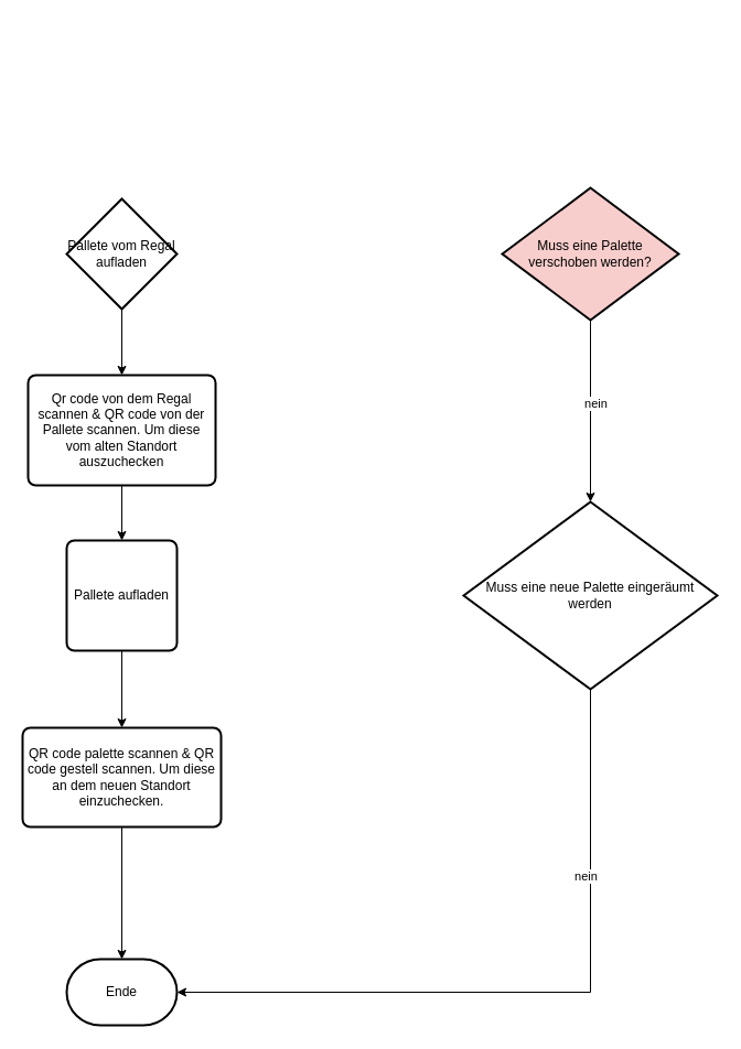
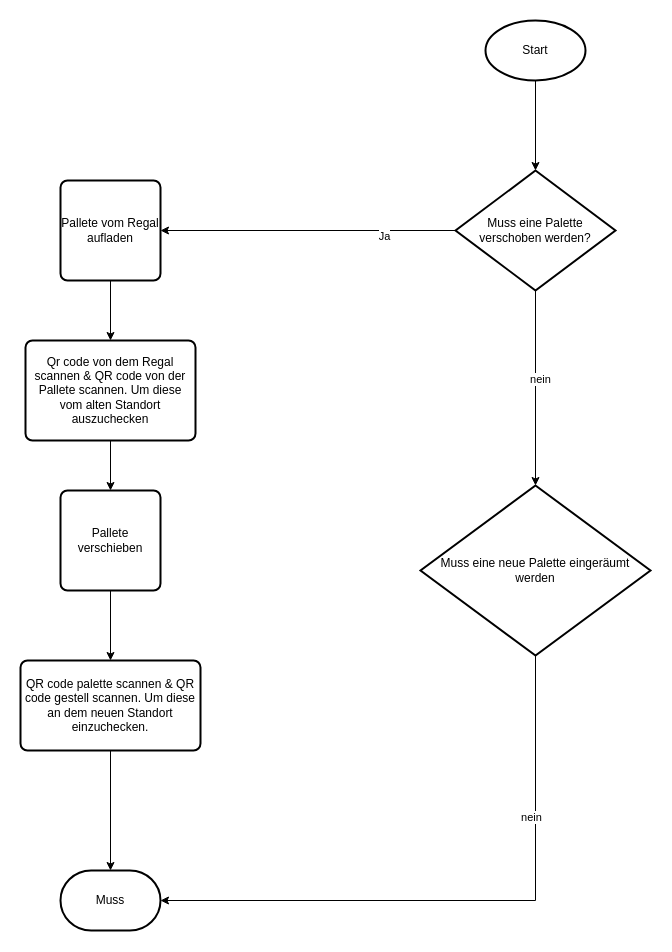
  <mxCell id="0" />
  <mxCell id="1" parent="0" />
+ <mxCell id="2" style="edgeStyle=orthogonalEdgeStyle;rounded=0;orthogonalLoop=1;jettySize=auto;html=1;exitX=0;exitY=0.5;exitDx=0;exitDy=0;" parent="1" source="17" target="7" edge="1"><mxGeometry relative="1" as="geometry" /></mxCell>
+ <mxCell id="3" value="Ja" style="edgeLabel;html=1;align=center;verticalAlign=middle;resizable=0;points=[];" vertex="1" connectable="0" parent="2"><mxGeometry x="-0.507" y="5" relative="1" as="geometry"><mxPoint x="1" as="offset" /></mxGeometry></mxCell>
+ <mxCell id="4" value="" style="edgeStyle=orthogonalEdgeStyle;rounded=0;orthogonalLoop=1;jettySize=auto;html=1;" edge="1" parent="1" source="5" target="17"><mxGeometry relative="1" as="geometry" /></mxCell>
+ <mxCell id="5" value="Start" style="strokeWidth=2;html=1;shape=mxgraph.flowchart.start_1;whiteSpace=wrap;" parent="1" vertex="1"><mxGeometry x="485" y="20" width="100" height="60" as="geometry" /></mxCell>
  <mxCell id="6" style="edgeStyle=orthogonalEdgeStyle;rounded=0;orthogonalLoop=1;jettySize=auto;html=1;" parent="1" source="7" target="9" edge="1"><mxGeometry relative="1" as="geometry" /></mxCell>
- <mxCell id="7" value="&lt;div&gt;Pallete vom Regal aufladen&lt;/div&gt;" style="rhombus;whiteSpace=wrap;html=1;absoluteArcSize=1;arcSize=14;strokeWidth=2;" parent="1" vertex="1"><mxGeometry x="60" y="180" width="100" height="100" as="geometry" /></mxCell>
+ <mxCell id="7" value="&lt;div&gt;Pallete vom Regal aufladen&lt;/div&gt;" style="rounded=1;whiteSpace=wrap;html=1;absoluteArcSize=1;arcSize=14;strokeWidth=2;" parent="1" vertex="1"><mxGeometry x="60" y="180" width="100" height="100" as="geometry" /></mxCell>
  <mxCell id="8" style="edgeStyle=orthogonalEdgeStyle;rounded=0;orthogonalLoop=1;jettySize=auto;html=1;entryX=0.5;entryY=0;entryDx=0;entryDy=0;" parent="1" source="9" target="11" edge="1"><mxGeometry relative="1" as="geometry"><mxPoint x="75" y="520" as="targetPoint" /></mxGeometry></mxCell>
  <mxCell id="9" value="Qr code von dem Regal scannen &amp;amp;&amp;nbsp;QR code von der Pallete scannen. Um diese vom alten Standort auszuchecken" style="rounded=1;whiteSpace=wrap;html=1;absoluteArcSize=1;arcSize=14;strokeWidth=2;" parent="1" vertex="1"><mxGeometry x="25" y="340" width="170" height="100" as="geometry" /></mxCell>
  <mxCell id="10" style="edgeStyle=orthogonalEdgeStyle;rounded=0;orthogonalLoop=1;jettySize=auto;html=1;" parent="1" source="11" target="12" edge="1"><mxGeometry relative="1" as="geometry" /></mxCell>
- <mxCell id="11" value="Pallete aufladen" style="rounded=1;whiteSpace=wrap;html=1;absoluteArcSize=1;arcSize=14;strokeWidth=2;" parent="1" vertex="1"><mxGeometry x="60" y="490" width="100" height="100" as="geometry" /></mxCell>
+ <mxCell id="11" value="Pallete verschieben" style="rounded=1;whiteSpace=wrap;html=1;absoluteArcSize=1;arcSize=14;strokeWidth=2;" parent="1" vertex="1"><mxGeometry x="60" y="490" width="100" height="100" as="geometry" /></mxCell>
  <mxCell id="12" value="QR code palette scannen &amp;amp;&amp;nbsp;QR code gestell scannen. Um diese an dem neuen Standort einzuchecken." style="rounded=1;whiteSpace=wrap;html=1;absoluteArcSize=1;arcSize=14;strokeWidth=2;" parent="1" vertex="1"><mxGeometry x="20" y="660" width="180" height="90" as="geometry" /></mxCell>
  <mxCell id="13" style="edgeStyle=orthogonalEdgeStyle;rounded=0;orthogonalLoop=1;jettySize=auto;html=1;" parent="1" source="12" target="14" edge="1"><mxGeometry relative="1" as="geometry"><mxPoint x="75" y="800" as="sourcePoint" /></mxGeometry></mxCell>
- <mxCell id="14" value="Ende" style="strokeWidth=2;html=1;shape=mxgraph.flowchart.terminator;whiteSpace=wrap;" parent="1" vertex="1"><mxGeometry x="60" y="870" width="100" height="60" as="geometry" /></mxCell>
+ <mxCell id="14" value="Muss" style="strokeWidth=2;html=1;shape=mxgraph.flowchart.terminator;whiteSpace=wrap;" parent="1" vertex="1"><mxGeometry x="60" y="870" width="100" height="60" as="geometry" /></mxCell>
  <mxCell id="15" value="" style="edgeStyle=orthogonalEdgeStyle;rounded=0;orthogonalLoop=1;jettySize=auto;html=1;" edge="1" parent="1" source="17" target="18"><mxGeometry relative="1" as="geometry" /></mxCell>
  <mxCell id="16" value="nein" style="edgeLabel;html=1;align=center;verticalAlign=middle;resizable=0;points=[];" vertex="1" connectable="0" parent="15"><mxGeometry x="-0.106" y="4" relative="1" as="geometry"><mxPoint y="1" as="offset" /></mxGeometry></mxCell>
- <mxCell id="17" value="Muss eine Palette verschoben werden?" style="rhombus;whiteSpace=wrap;html=1;strokeWidth=2;fillColor=#f8cecc;" vertex="1" parent="1"><mxGeometry x="455" y="170" width="160" height="120" as="geometry" /></mxCell>
- <mxCell id="18" value="Muss eine neue Palette eingeräumt werden" style="rhombus;whiteSpace=wrap;html=1;strokeWidth=2;" vertex="1" parent="1"><mxGeometry x="420" y="455" width="230" height="170" as="geometry" /></mxCell>
+ <mxCell id="17" value="Muss eine Palette verschoben werden?" style="rhombus;whiteSpace=wrap;html=1;strokeWidth=2;" vertex="1" parent="1"><mxGeometry x="455" y="170" width="160" height="120" as="geometry" /></mxCell>
+ <mxCell id="18" value="Muss eine neue Palette eingeräumt werden" style="rhombus;whiteSpace=wrap;html=1;strokeWidth=2;" vertex="1" parent="1"><mxGeometry x="420" y="485" width="230" height="170" as="geometry" /></mxCell>
  <mxCell id="19" style="edgeStyle=orthogonalEdgeStyle;rounded=0;orthogonalLoop=1;jettySize=auto;html=1;entryX=1;entryY=0.5;entryDx=0;entryDy=0;entryPerimeter=0;" edge="1" parent="1" source="18" target="14"><mxGeometry relative="1" as="geometry"><Array as="points"><mxPoint x="535" y="900" /></Array></mxGeometry></mxCell>
  <mxCell id="20" value="nein" style="edgeLabel;html=1;align=center;verticalAlign=middle;resizable=0;points=[];" vertex="1" connectable="0" parent="19"><mxGeometry x="-0.481" y="-5" relative="1" as="geometry"><mxPoint as="offset" /></mxGeometry></mxCell>
